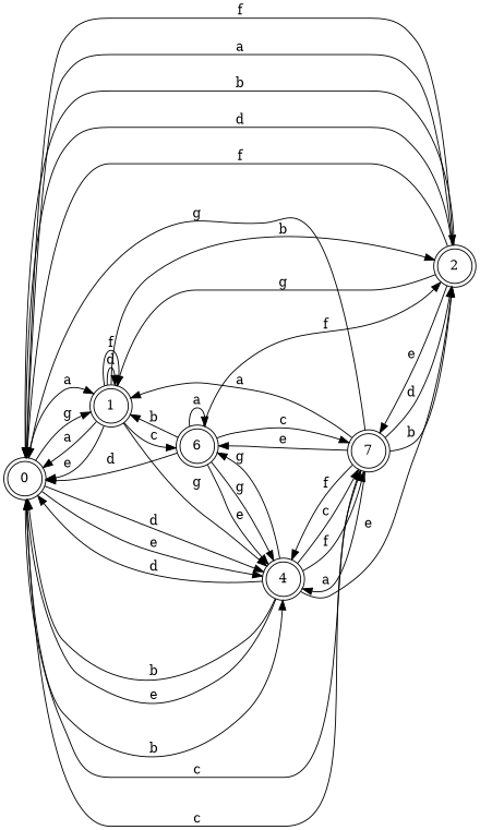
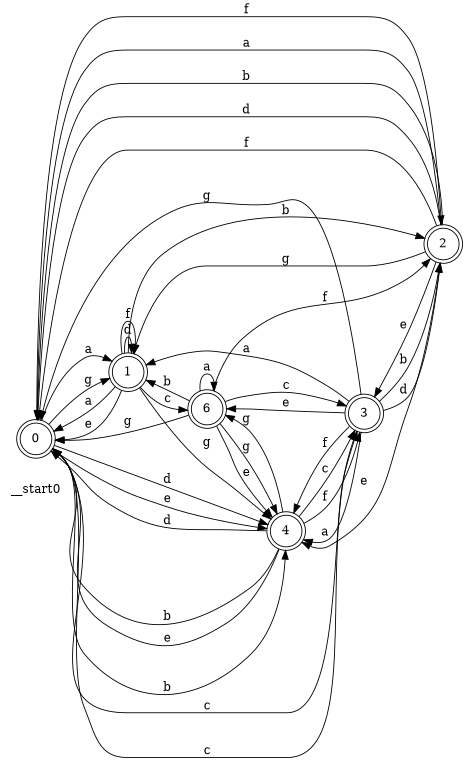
  digraph {
    rankdir=LR
    node [shape=doublecircle color=black fillcolor=white style="rounded,filled"]
+   __start0 [shape=none color="" fillcolor="" style=""]
    n2 [label=0]
    n3 [label=1 style=filled]
    n4 [label=2 style=filled]
-   n5 [label=7]
+   n5 [label=3]
    n6 [label=4]
    n7 [label=6]
    n2 -> n3 [label=a]
    n2 -> n3 [label=g]
    n2 -> n4 [label=f]
    n2 -> n5 [label=c]
    n2 -> n6 [label=b]
    n2 -> n6 [label=d]
    n2 -> n6 [label=e]
    n3 -> n2 [label=a]
    n3 -> n2 [label=e]
    n3 -> n3 [label=d]
    n3 -> n3 [label=f]
    n3 -> n4 [label=b]
    n3 -> n6 [label=g]
    n3 -> n7 [label=c]
    n4 -> n2 [label=a]
    n4 -> n2 [label=b]
    n4 -> n2 [label=d]
    n4 -> n2 [label=f]
    n4 -> n3 [label=g]
    n4 -> n5 [label=e]
-   n6 -> n4 [label=e]
+   n4 -> n6 [label=e]
    n5 -> n2 [label=c]
    n5 -> n2 [label=g]
    n5 -> n3 [label=a]
    n5 -> n4 [label=b]
    n5 -> n4 [label=d]
    n5 -> n6 [label=a]
    n5 -> n6 [label=f]
    n5 -> n7 [label=e]
    n6 -> n2 [label=b]
    n6 -> n2 [label=d]
    n6 -> n2 [label=e]
    n6 -> n5 [label=c]
    n6 -> n5 [label=f]
    n6 -> n7 [label=g]
-   n7 -> n2 [label=d]
+   n7 -> n2 [label=g]
    n7 -> n3 [label=b]
    n7 -> n4 [label=f]
    n7 -> n5 [label=c]
    n7 -> n6 [label=e]
    n7 -> n6 [label=g]
    n7 -> n7 [label=a]
  }
